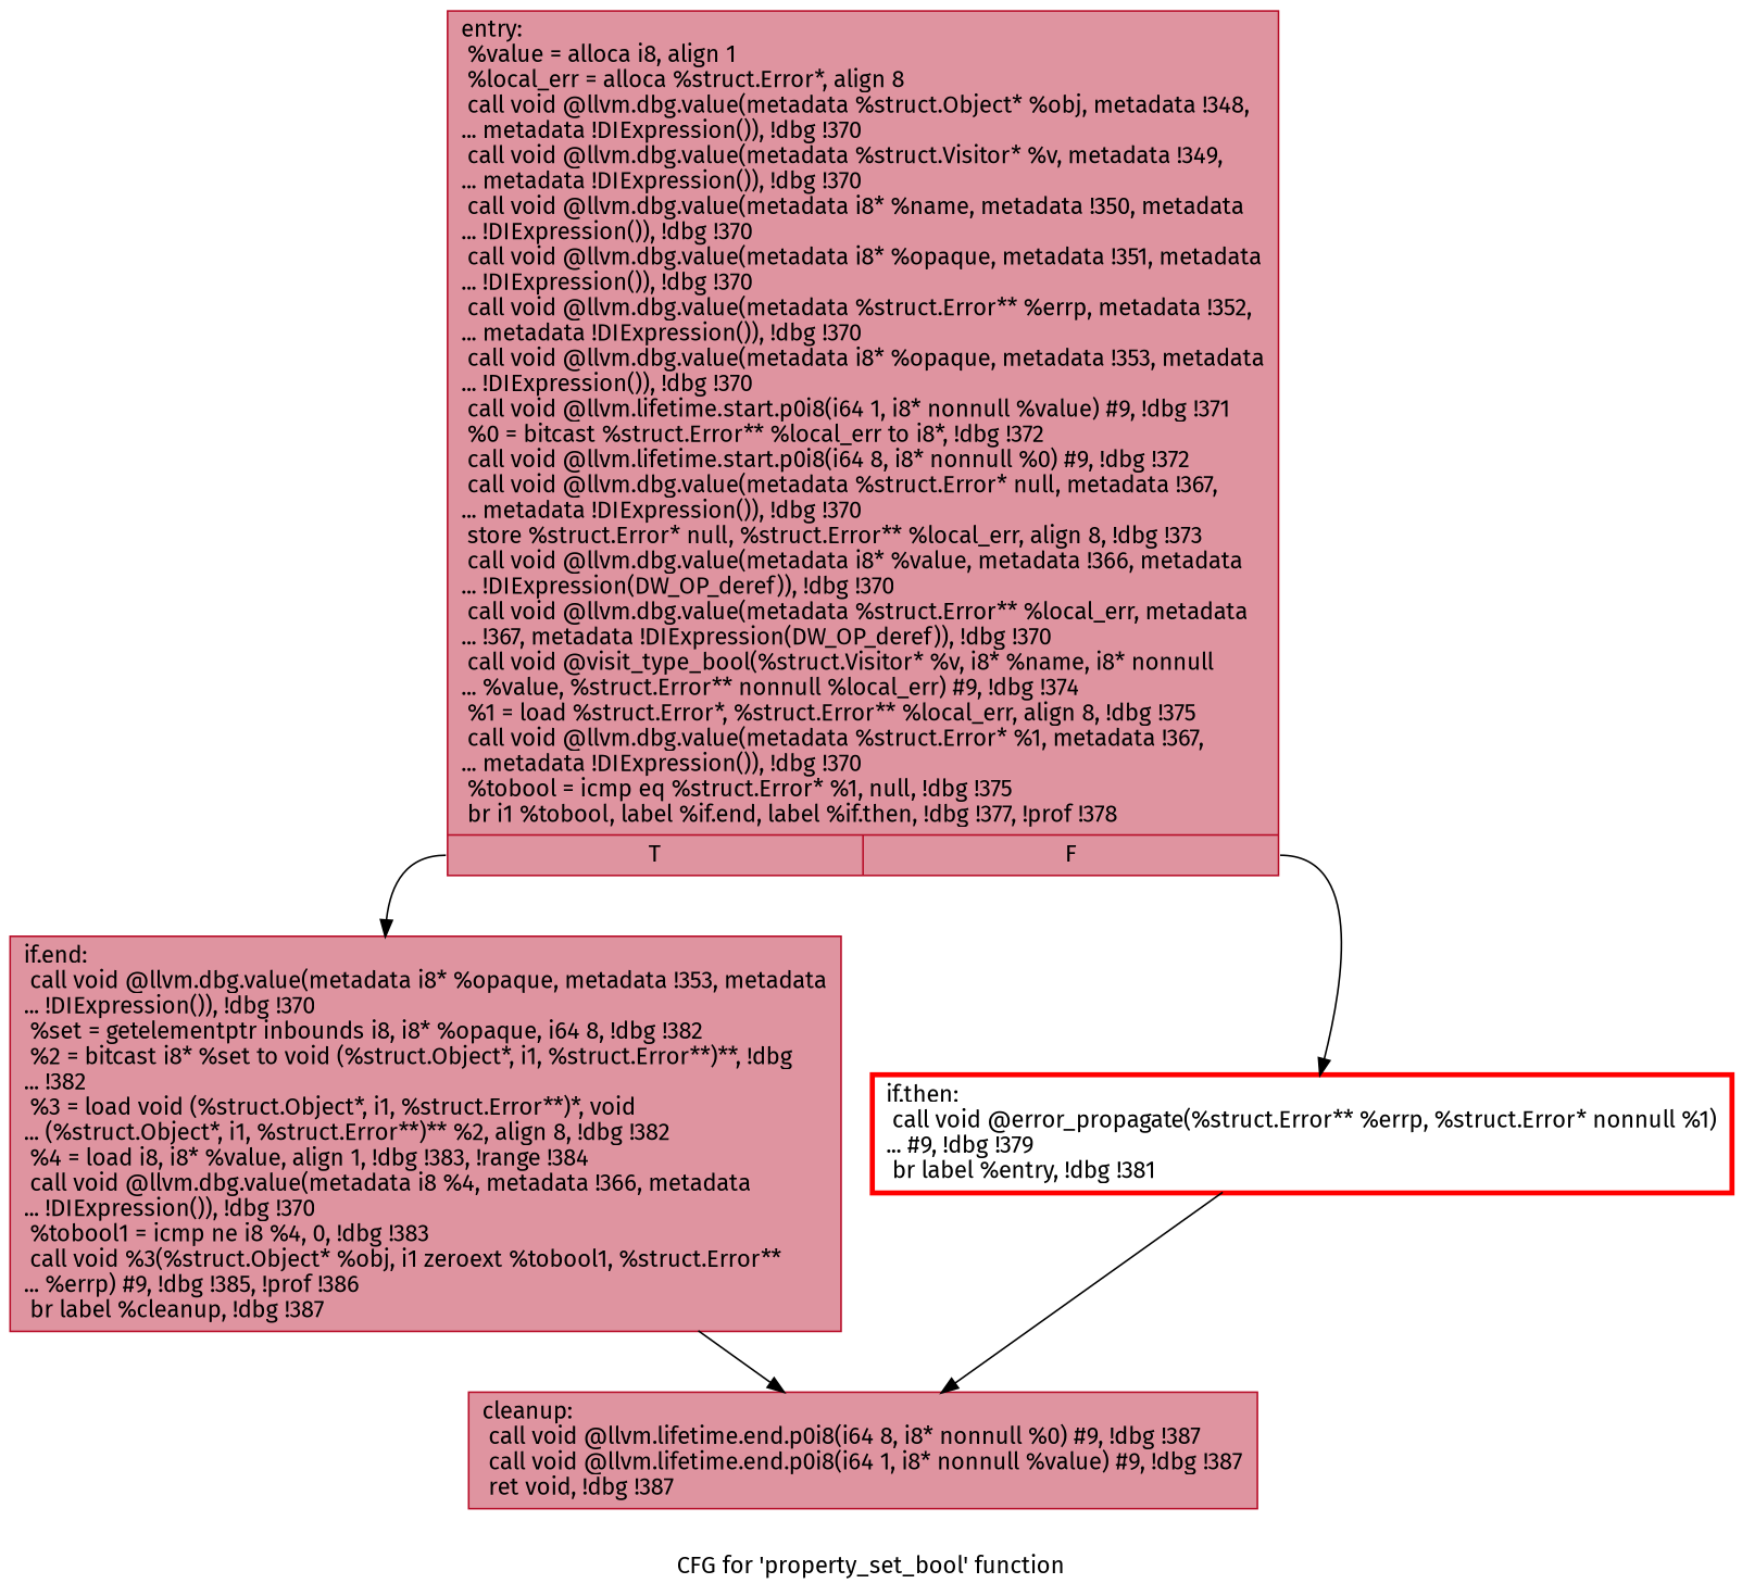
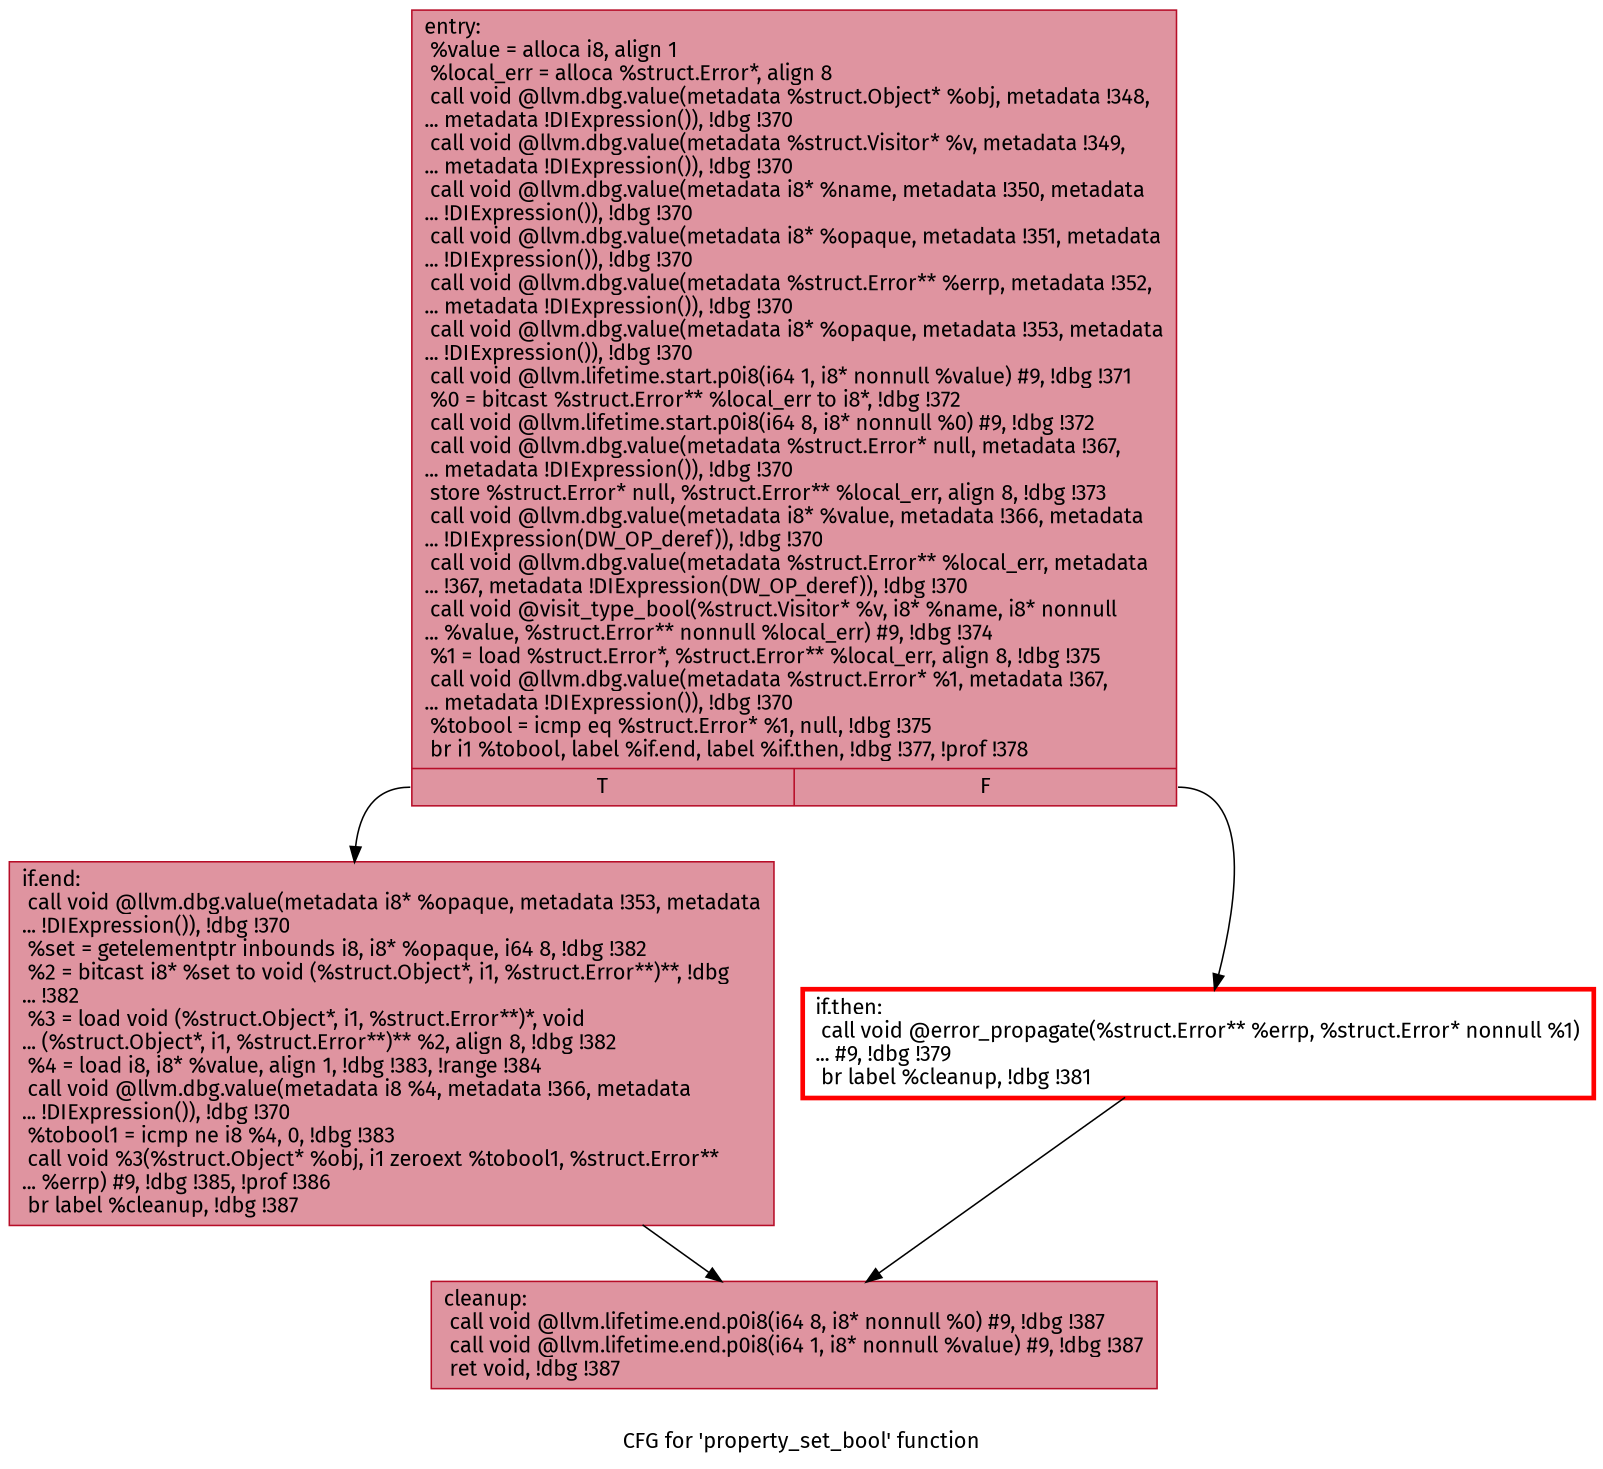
  digraph {
    label="CFG for 'property_set_bool' function"
    fontname="Fira Sans"
    node [color="#b70d28ff" fillcolor="#b70d2870" shape=record style=filled fontname="Fira Sans"]
    edge [fontname="Fira Sans"]
    n1 [label="{entry:\l  %value = alloca i8, align 1\l  %local_err = alloca %struct.Error*, align 8\l  call void @llvm.dbg.value(metadata %struct.Object* %obj, metadata !348,\l... metadata !DIExpression()), !dbg !370\l  call void @llvm.dbg.value(metadata %struct.Visitor* %v, metadata !349,\l... metadata !DIExpression()), !dbg !370\l  call void @llvm.dbg.value(metadata i8* %name, metadata !350, metadata\l... !DIExpression()), !dbg !370\l  call void @llvm.dbg.value(metadata i8* %opaque, metadata !351, metadata\l... !DIExpression()), !dbg !370\l  call void @llvm.dbg.value(metadata %struct.Error** %errp, metadata !352,\l... metadata !DIExpression()), !dbg !370\l  call void @llvm.dbg.value(metadata i8* %opaque, metadata !353, metadata\l... !DIExpression()), !dbg !370\l  call void @llvm.lifetime.start.p0i8(i64 1, i8* nonnull %value) #9, !dbg !371\l  %0 = bitcast %struct.Error** %local_err to i8*, !dbg !372\l  call void @llvm.lifetime.start.p0i8(i64 8, i8* nonnull %0) #9, !dbg !372\l  call void @llvm.dbg.value(metadata %struct.Error* null, metadata !367,\l... metadata !DIExpression()), !dbg !370\l  store %struct.Error* null, %struct.Error** %local_err, align 8, !dbg !373\l  call void @llvm.dbg.value(metadata i8* %value, metadata !366, metadata\l... !DIExpression(DW_OP_deref)), !dbg !370\l  call void @llvm.dbg.value(metadata %struct.Error** %local_err, metadata\l... !367, metadata !DIExpression(DW_OP_deref)), !dbg !370\l  call void @visit_type_bool(%struct.Visitor* %v, i8* %name, i8* nonnull\l... %value, %struct.Error** nonnull %local_err) #9, !dbg !374\l  %1 = load %struct.Error*, %struct.Error** %local_err, align 8, !dbg !375\l  call void @llvm.dbg.value(metadata %struct.Error* %1, metadata !367,\l... metadata !DIExpression()), !dbg !370\l  %tobool = icmp eq %struct.Error* %1, null, !dbg !375\l  br i1 %tobool, label %if.end, label %if.then, !dbg !377, !prof !378\l|{<s0>T|<s1>F}}"]
    n2 [label="{if.end:                                           \l  call void @llvm.dbg.value(metadata i8* %opaque, metadata !353, metadata\l... !DIExpression()), !dbg !370\l  %set = getelementptr inbounds i8, i8* %opaque, i64 8, !dbg !382\l  %2 = bitcast i8* %set to void (%struct.Object*, i1, %struct.Error**)**, !dbg\l... !382\l  %3 = load void (%struct.Object*, i1, %struct.Error**)*, void\l... (%struct.Object*, i1, %struct.Error**)** %2, align 8, !dbg !382\l  %4 = load i8, i8* %value, align 1, !dbg !383, !range !384\l  call void @llvm.dbg.value(metadata i8 %4, metadata !366, metadata\l... !DIExpression()), !dbg !370\l  %tobool1 = icmp ne i8 %4, 0, !dbg !383\l  call void %3(%struct.Object* %obj, i1 zeroext %tobool1, %struct.Error**\l... %errp) #9, !dbg !385, !prof !386\l  br label %cleanup, !dbg !387\l}"]
-   n3 [color=red label="{if.then:                                          \l  call void @error_propagate(%struct.Error** %errp, %struct.Error* nonnull %1)\l... #9, !dbg !379\l  br label %entry, !dbg !381\l}" penwidth=3.0 fillcolor="" style=""]
+   n3 [color=red label="{if.then:                                          \l  call void @error_propagate(%struct.Error** %errp, %struct.Error* nonnull %1)\l... #9, !dbg !379\l  br label %cleanup, !dbg !381\l}" penwidth=3.0 fillcolor="" style=""]
    n4 [label="{cleanup:                                          \l  call void @llvm.lifetime.end.p0i8(i64 8, i8* nonnull %0) #9, !dbg !387\l  call void @llvm.lifetime.end.p0i8(i64 1, i8* nonnull %value) #9, !dbg !387\l  ret void, !dbg !387\l}"]
    n1 -> n2 [tailport=s0]
    n1 -> n3 [tailport=s1]
    n2 -> n4
    n3 -> n4
  }
